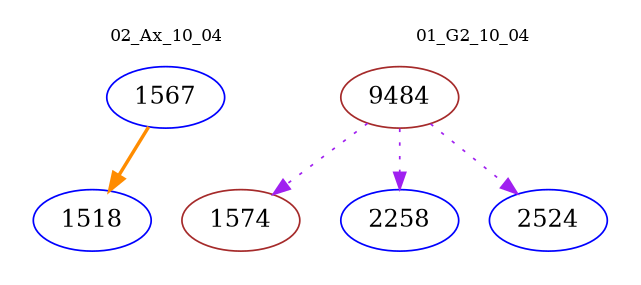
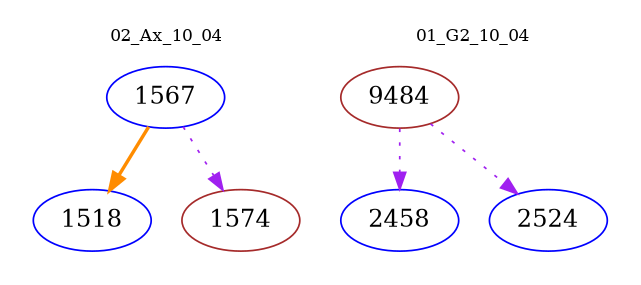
  digraph {
    node [color=blue]
    edge [color=purple style=dotted]
    n1 [label=1567]
    n2 [color=brown label=1574]
    n3 [label=1518]
    n4 [color=brown label=9484]
-   n5 [label=2258]
+   n5 [label=2458]
    n6 [label=2524]
    subgraph cluster_1 {
      color=white
      fontsize=10
      label="02_Ax_10_04"
      n1
      n2
      n3
    }
    subgraph cluster_2 {
      color=white
      fontsize=10
      label="01_G2_10_04"
      n4
      n5
      n6
    }
-   n4 -> n2
+   n1 -> n2
    n1 -> n3 [color=darkorange style=bold]
    n4 -> n5
    n4 -> n6
  }
